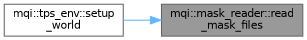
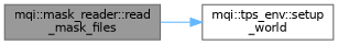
  digraph {
    rankdir=RL
    node [fontname=Helvetica fontsize=10 shape=box style=filled]
    n1 [color=gray40 fillcolor=grey60 fontcolor=black height=0.2 label="mqi::mask_reader::read\l_mask_files" width=0.4]
    n2 [color=grey40 fillcolor=white height=0.2 label="mqi::tps_env::setup\l_world" width=0.4]
-   n1 -> n2 [color=steelblue1 dir=back fontname=Helvetica fontsize=10 labelfontname=Helvetica labelfontsize=10 style=solid]
+   n2 -> n1 [color=steelblue1 dir=back fontname=Helvetica fontsize=10 labelfontname=Helvetica labelfontsize=10 style=solid]
  }
